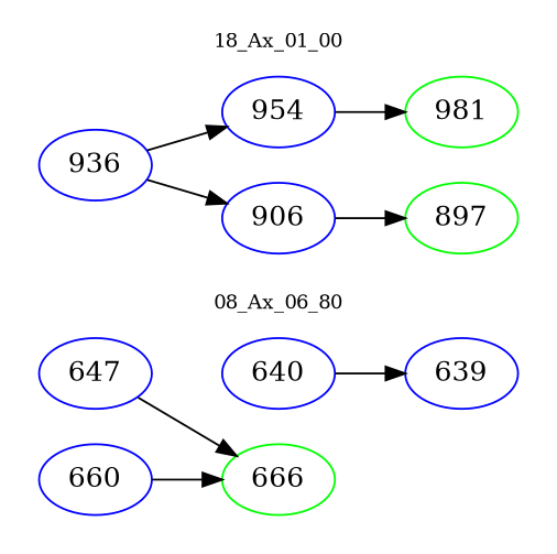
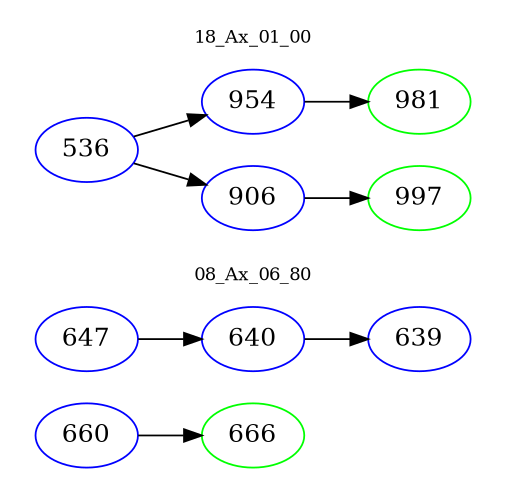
  digraph {
    rankdir=LR
    node [color=blue]
    edge [color=black]
    n1 [label=647]
    n2 [label=640]
    n3 [label=660]
    n4 [label=639]
    n5 [color=green label=666]
-   n6 [label=936]
+   n6 [label=536]
    n7 [label=906]
    n8 [label=954]
-   n9 [color=green label=897]
+   n9 [color=green label=997]
    n10 [color=green label=981]
    subgraph cluster_1 {
      color=white
      fontsize=10
      label="08_Ax_06_80"
      n1
      n2
      n3
      n4
      n5
    }
    subgraph cluster_2 {
      color=white
      fontsize=10
      label="18_Ax_01_00"
      n6
      n7
      n8
      n9
      n10
    }
-   n1 -> n5
+   n1 -> n2
    n2 -> n4
    n3 -> n5
    n6 -> n7
    n6 -> n8
    n7 -> n9
    n8 -> n10
  }
